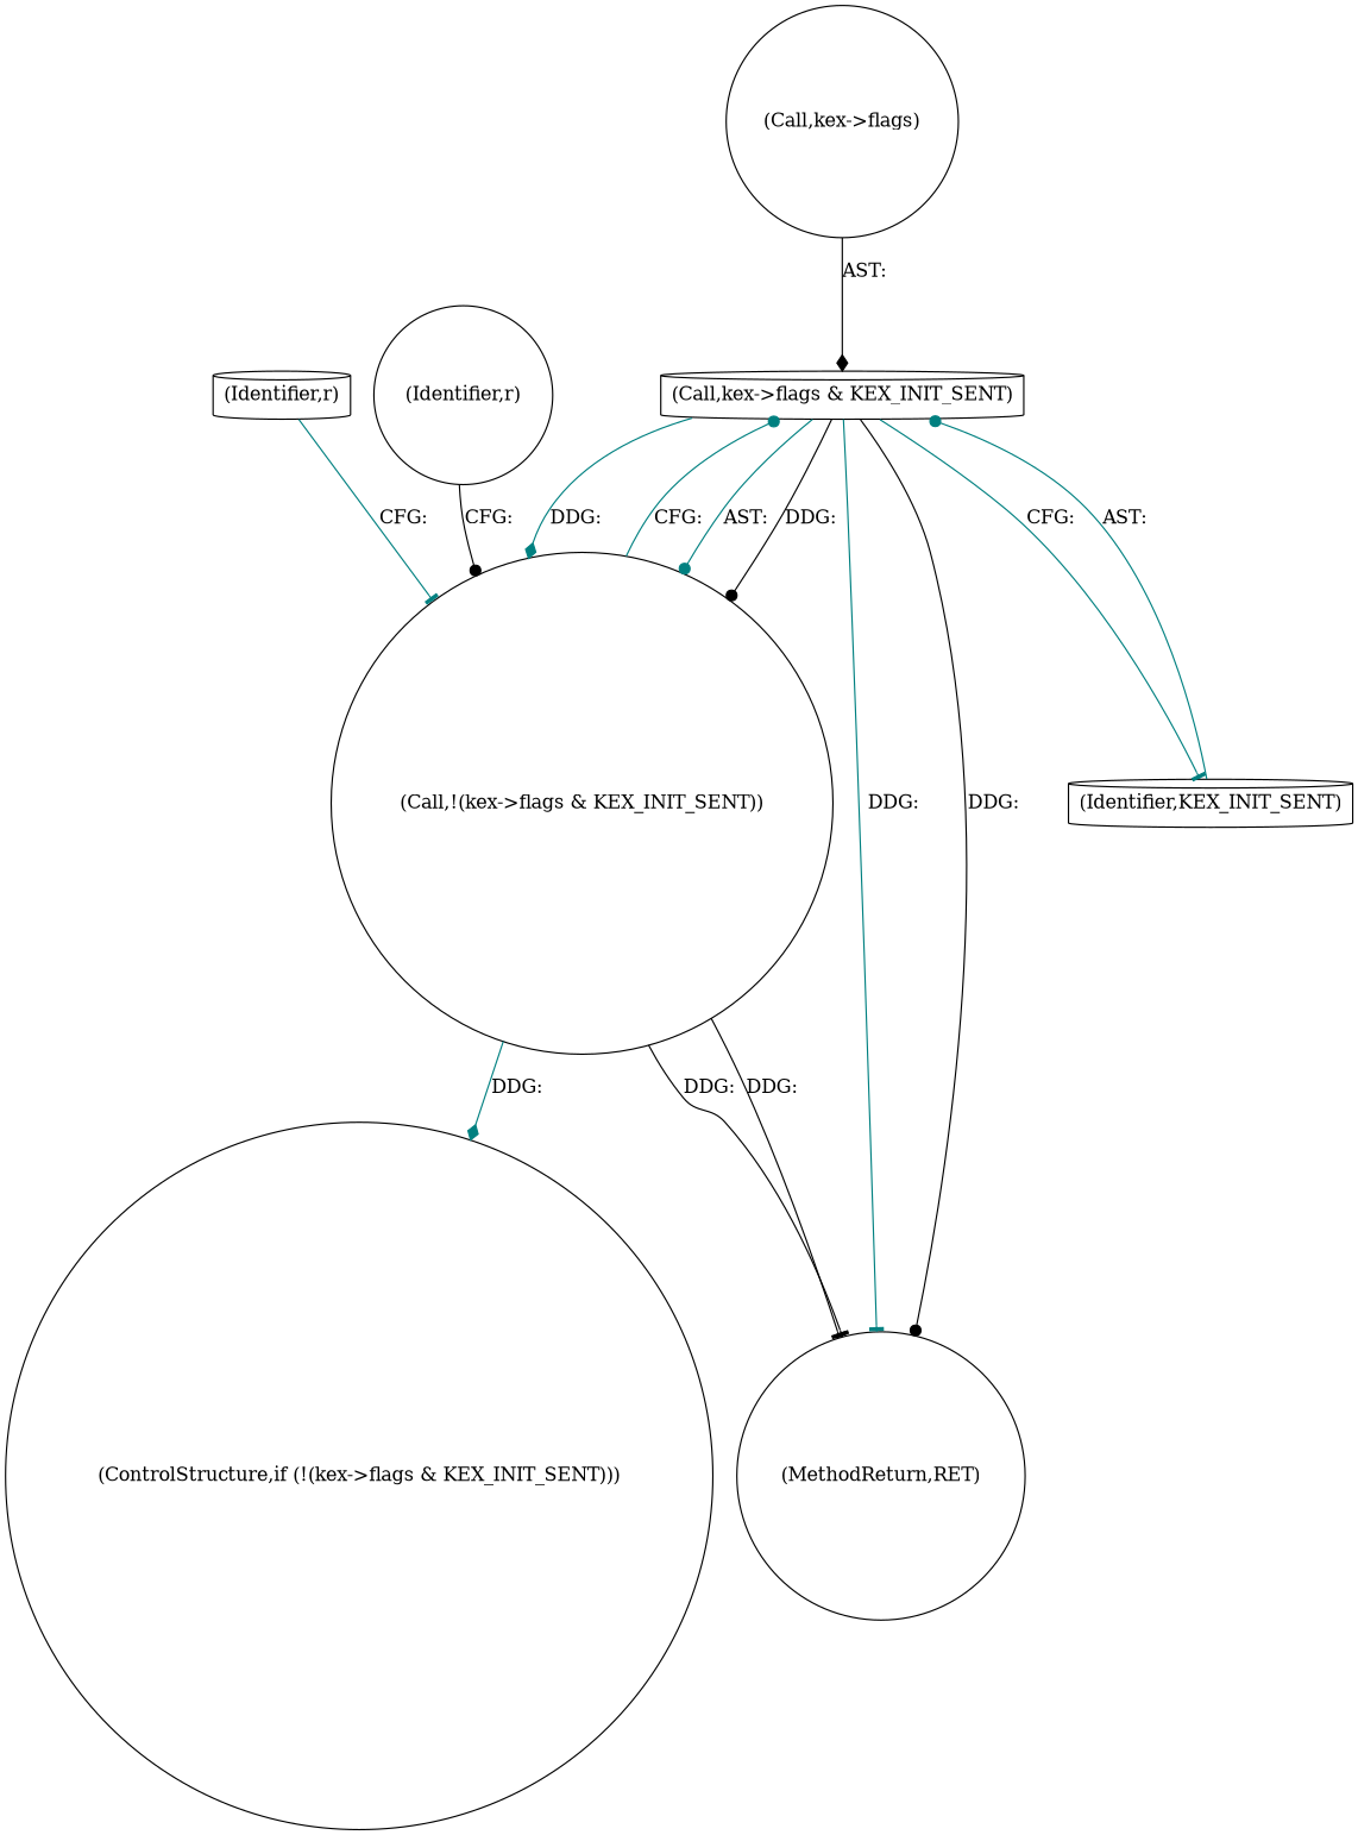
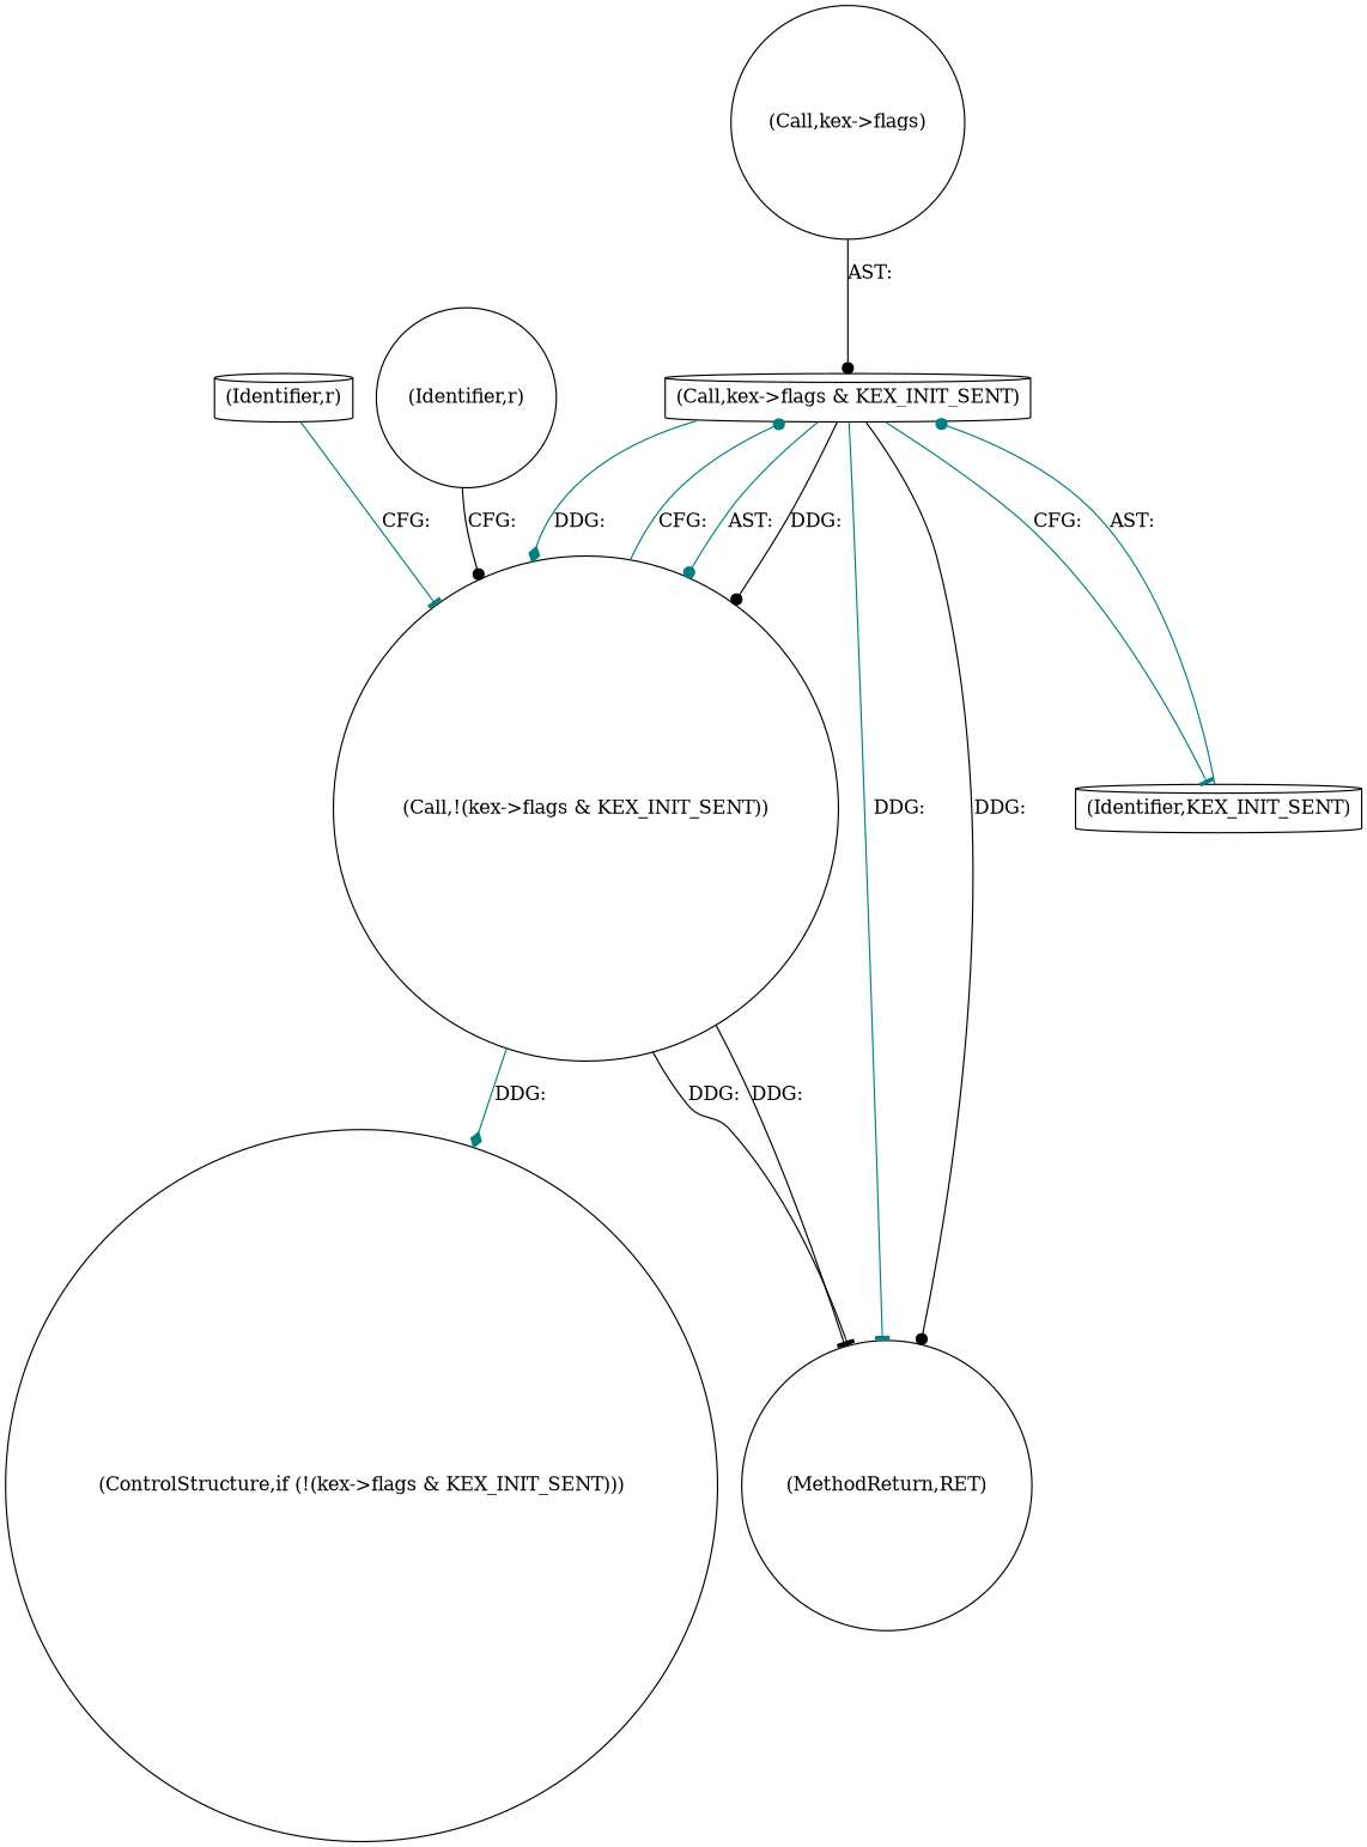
  digraph {
    node [shape=circle]
    edge [arrowhead=dot color=teal]
    n1 [label="(Call,kex->flags & KEX_INIT_SENT)" shape=cylinder]
    n2 [label="(Call,!(kex->flags & KEX_INIT_SENT))"]
    n3 [label="(MethodReturn,RET)"]
    n4 [label="(Identifier,KEX_INIT_SENT)" shape=cylinder]
    n5 [label="(ControlStructure,if (!(kex->flags & KEX_INIT_SENT)))"]
    n6 [label="(Identifier,r)" shape=cylinder]
    n7 [label="(Call,kex->flags)"]
    n8 [label="(Identifier,r)"]
    n1 -> n2 [label="AST: "]
    n1 -> n2 [color=black label="DDG: "]
    n1 -> n2 [arrowhead=diamond label="DDG: "]
    n1 -> n3 [arrowhead=tee label="DDG: "]
    n1 -> n3 [color=black label="DDG: "]
    n1 -> n4 [arrowhead=tee label="CFG: "]
    n2 -> n1 [label="CFG: "]
    n2 -> n3 [arrowhead=tee color=black label="DDG: "]
    n2 -> n3 [arrowhead=tee color=black label="DDG: "]
    n2 -> n5 [arrowhead=diamond label="DDG: "]
    n4 -> n1 [label="AST: "]
    n6 -> n2 [arrowhead=tee label="CFG: "]
-   n7 -> n1 [arrowhead=diamond color=black label="AST: "]
+   n7 -> n1 [color=black label="AST: "]
    n8 -> n2 [color=black label="CFG: "]
  }
